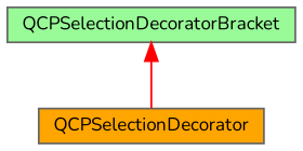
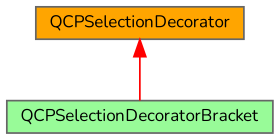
  digraph {
    fontname=Nunito
    node [color=gray40 fontname=Nunito fontsize=10 shape=box style=filled]
    n1 [fillcolor=palegreen fontcolor=black height=0.2 label=QCPSelectionDecoratorBracket width=0.4]
    n2 [fillcolor=orange height=0.2 label=QCPSelectionDecorator width=0.4]
-   n1 -> n2 [color=red dir=back fontname=Nunito fontsize=10 labelfontname=Helvetica labelfontsize=10 style=solid]
+   n2 -> n1 [color=red dir=back fontname=Nunito fontsize=10 labelfontname=Helvetica labelfontsize=10 style=solid]
  }
